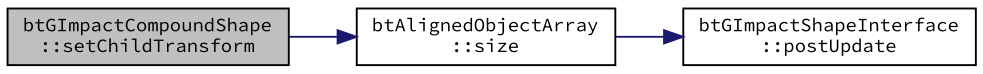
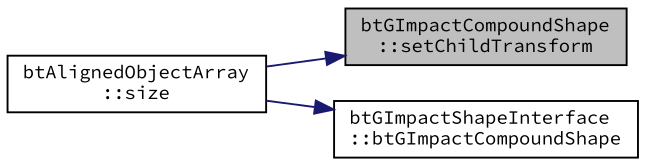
  digraph {
    fontname="Source Code Pro"
    rankdir=LR
    node [color=black fillcolor=white fontname="Source Code Pro" fontsize=10 shape=record style=filled]
    edge [color=midnightblue fontname="Source Code Pro" fontsize=10 labelfontname=Helvetica labelfontsize=10 style=solid]
    n1 [fillcolor=grey75 fontcolor=black height=0.2 label="btGImpactCompoundShape\l::setChildTransform" width=0.4]
    n2 [height=0.2 label="btAlignedObjectArray\l::size" width=0.4]
-   n3 [height=0.2 label="btGImpactShapeInterface\l::postUpdate" width=0.4]
-   n1 -> n2
+   n3 [height=0.2 label="btGImpactShapeInterface\l::btGImpactCompoundShape" width=0.4]
+   n2 -> n1
    n2 -> n3
  }
